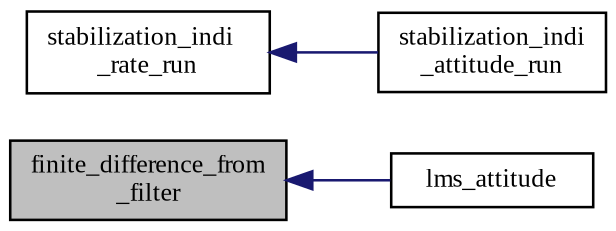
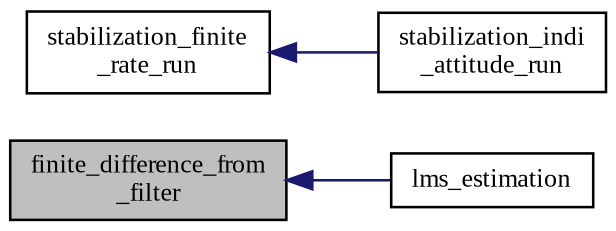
  digraph {
    fontname="Liberation Serif"
    rankdir=LR
    node [color=black fillcolor=white fontname="Liberation Serif" fontsize=10 shape=record style=filled]
    edge [color=midnightblue dir=back fontname="Liberation Serif" fontsize=10 labelfontname=FreeSans labelfontsize=10 style=solid]
    n1 [fillcolor=grey75 fontcolor=black height=0.2 label="finite_difference_from\l_filter" width=0.4]
-   n2 [height=0.2 label=lms_attitude width=0.4]
-   n3 [height=0.2 label="stabilization_indi\l_rate_run" width=0.4]
+   n2 [height=0.2 label=lms_estimation width=0.4]
+   n3 [height=0.2 label="stabilization_finite\l_rate_run" width=0.4]
    n4 [height=0.2 label="stabilization_indi\l_attitude_run" width=0.4]
    n1 -> n2
    n3 -> n4
  }
